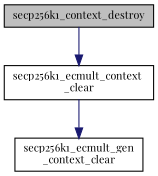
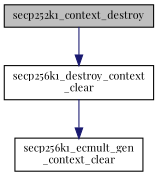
  digraph {
    fontname="Playfair Display"
    rankdir=TB
    node [color=black fillcolor=white fontname="Playfair Display" fontsize=10 shape=record style=filled]
    edge [color=midnightblue fontname="Playfair Display" fontsize=10 labelfontname=Helvetica labelfontsize=10 style=solid]
-   n1 [fillcolor=grey75 fontcolor=black height=0.2 label=secp256k1_context_destroy width=0.4]
-   n2 [height=0.2 label="secp256k1_ecmult_context\l_clear" width=0.4]
+   n1 [fillcolor=grey75 fontcolor=black height=0.2 label=secp252k1_context_destroy width=0.4]
+   n2 [height=0.2 label="secp256k1_destroy_context\l_clear" width=0.4]
    n3 [height=0.2 label="secp256k1_ecmult_gen\l_context_clear" width=0.4]
    n1 -> n2
    n2 -> n3
  }
